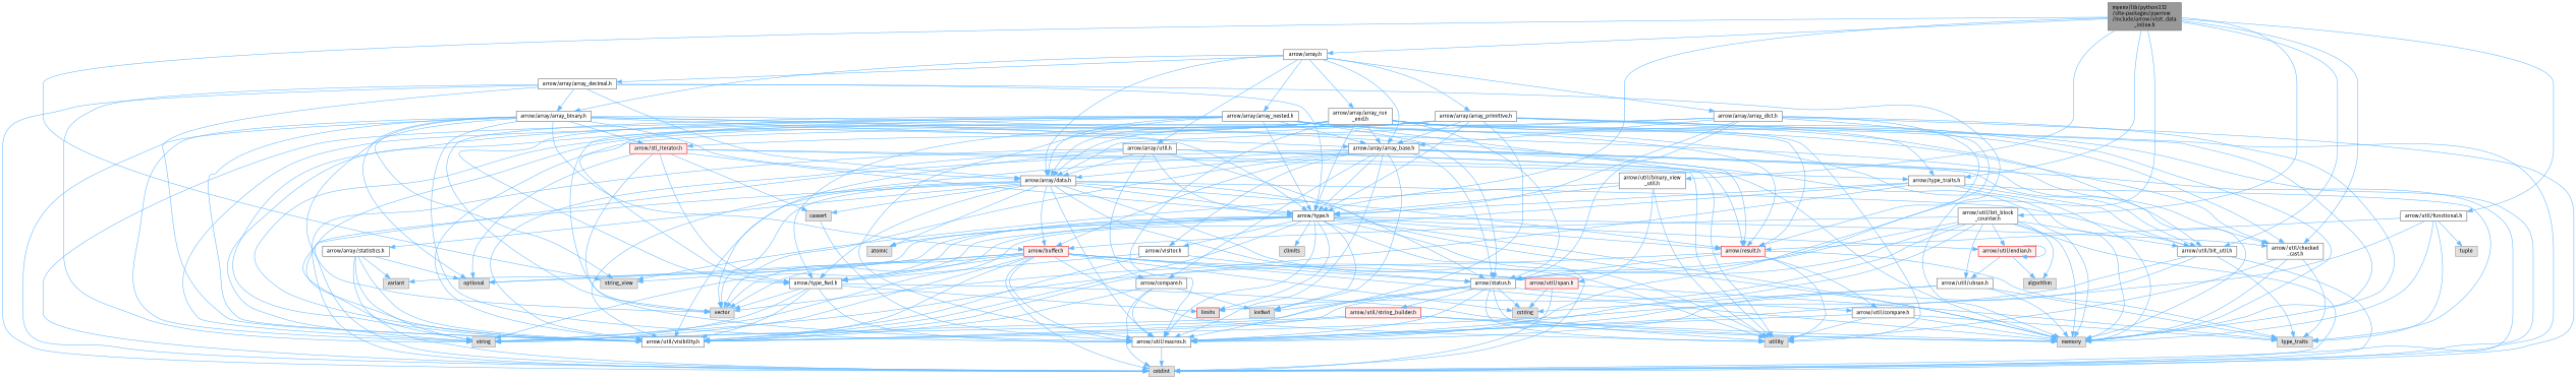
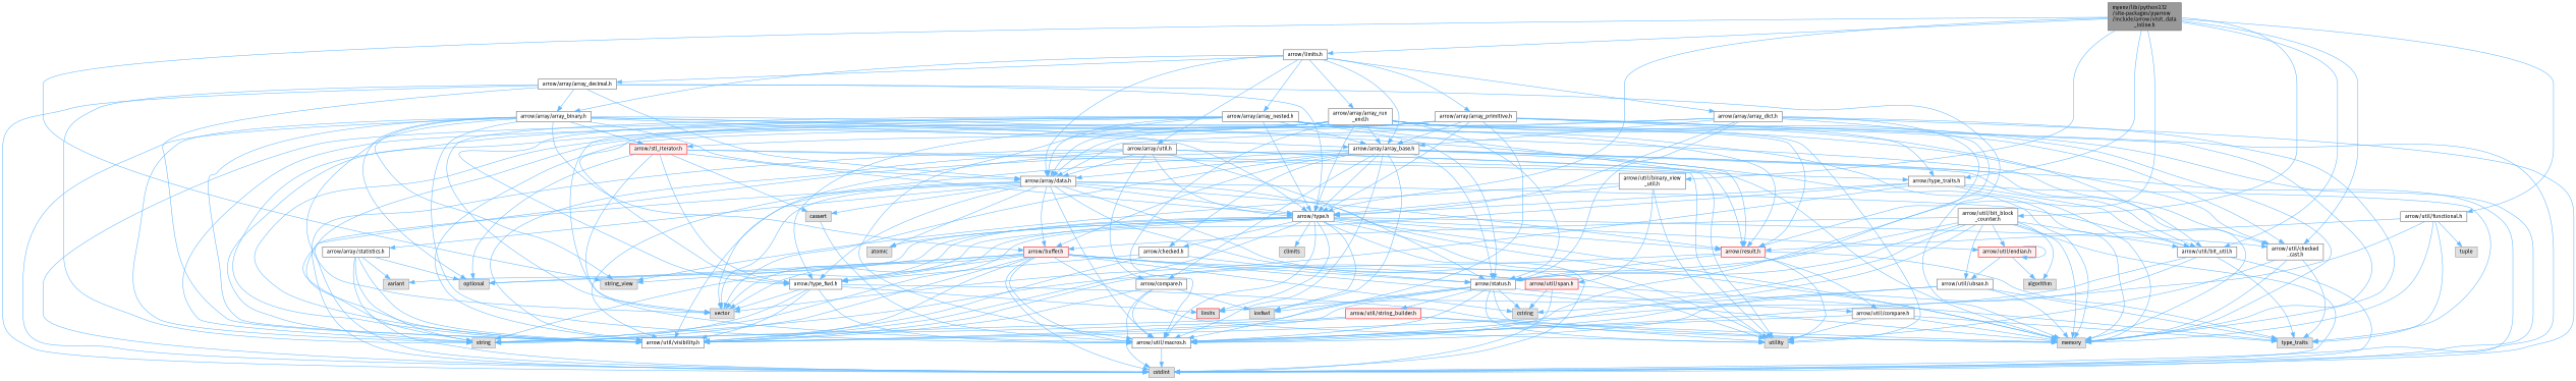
  digraph {
    fontname="Fira Sans"
    node [color=grey40 fillcolor=white fontname="Fira Sans" fontsize=10 shape=box style=filled]
    edge [color=steelblue1 fontname="Fira Sans" fontsize=10 labelfontname=Helvetica labelfontsize=10 style=solid]
    n1 [color=gray40 fillcolor=grey60 fontcolor=black height=0.2 label="myenv/lib/python3.12\l/site-packages/pyarrow\l/include/arrow/visit_data\l_inline.h" width=0.4]
    n2 [color=grey60 fillcolor="#E0E0E0" height=0.2 label=string_view width=0.4]
-   n3 [height=0.2 label="arrow/array.h" width=0.4]
+   n3 [height=0.2 label="arrow/limits.h" width=0.4]
    n4 [height=0.2 label="arrow/status.h" width=0.4]
    n5 [height=0.2 label="arrow/type.h" width=0.4]
    n6 [height=0.2 label="arrow/util/checked\l_cast.h" width=0.4]
    n7 [height=0.2 label="arrow/util/bit_util.h" width=0.4]
    n8 [height=0.2 label="arrow/type_traits.h" width=0.4]
    n9 [height=0.2 label="arrow/util/binary_view\l_util.h" width=0.4]
    n10 [height=0.2 label="arrow/util/bit_block\l_counter.h" width=0.4]
    n11 [height=0.2 label="arrow/util/functional.h" width=0.4]
    n12 [height=0.2 label="arrow/array/array_base.h" width=0.4]
    n13 [height=0.2 label="arrow/array/data.h" width=0.4]
    n14 [height=0.2 label="arrow/array/array_binary.h" width=0.4]
    n15 [height=0.2 label="arrow/array/array_decimal.h" width=0.4]
    n16 [height=0.2 label="arrow/array/array_dict.h" width=0.4]
    n17 [height=0.2 label="arrow/array/array_nested.h" width=0.4]
    n18 [height=0.2 label="arrow/array/array_primitive.h" width=0.4]
    n19 [height=0.2 label="arrow/array/array_run\l_end.h" width=0.4]
    n20 [height=0.2 label="arrow/array/util.h" width=0.4]
    n21 [color=grey60 fillcolor="#E0E0E0" height=0.2 label=iosfwd width=0.4]
    n22 [color=grey60 fillcolor="#E0E0E0" height=0.2 label=memory width=0.4]
    n23 [color=grey60 fillcolor="#E0E0E0" height=0.2 label=string width=0.4]
    n24 [height=0.2 label="arrow/util/visibility.h" width=0.4]
    n25 [height=0.2 label="arrow/util/macros.h" width=0.4]
    n26 [color=grey60 fillcolor="#E0E0E0" height=0.2 label=utility width=0.4]
    n27 [color=grey60 fillcolor="#E0E0E0" height=0.2 label=cstring width=0.4]
    n28 [height=0.2 label="arrow/util/compare.h" width=0.4]
    n29 [color=red fillcolor="#FFF0F0" height=0.2 label="arrow/util/string_builder.h" width=0.4]
    n30 [color=grey60 fillcolor="#E0E0E0" height=0.2 label=cstdint width=0.4]
    n31 [color=grey60 fillcolor="#E0E0E0" height=0.2 label=vector width=0.4]
    n32 [color=red fillcolor="#FFF0F0" height=0.2 label="arrow/result.h" width=0.4]
-   n33 [height=0.2 label="arrow/visitor.h" width=0.4]
+   n33 [height=0.2 label="arrow/checked.h" width=0.4]
    n34 [color=grey60 fillcolor="#E0E0E0" height=0.2 label=atomic width=0.4]
    n35 [height=0.2 label="arrow/type_fwd.h" width=0.4]
    n36 [color=grey60 fillcolor="#E0E0E0" height=0.2 label=optional width=0.4]
    n37 [color=grey60 fillcolor="#E0E0E0" height=0.2 label=variant width=0.4]
    n38 [color=red fillcolor="#E0E0E0" height=0.2 label=limits width=0.4]
    n39 [color=grey60 fillcolor="#E0E0E0" height=0.2 label=climits width=0.4]
    n40 [color=red fillcolor="#FFF0F0" height=0.2 label="arrow/util/endian.h" width=0.4]
    n41 [color=grey60 fillcolor="#E0E0E0" height=0.2 label=type_traits width=0.4]
    n42 [color=red fillcolor="#FFF0F0" height=0.2 label="arrow/util/span.h" width=0.4]
    n43 [color=red fillcolor="#FFF0F0" height=0.2 label="arrow/buffer.h" width=0.4]
    n44 [color=grey60 fillcolor="#E0E0E0" height=0.2 label=algorithm width=0.4]
    n45 [height=0.2 label="arrow/util/ubsan.h" width=0.4]
    n46 [color=grey60 fillcolor="#E0E0E0" height=0.2 label=tuple width=0.4]
    n47 [height=0.2 label="arrow/compare.h" width=0.4]
    n48 [color=grey60 fillcolor="#E0E0E0" height=0.2 label=cassert width=0.4]
    n49 [height=0.2 label="arrow/array/statistics.h" width=0.4]
    n50 [color=red fillcolor="#FFF0F0" height=0.2 label="arrow/stl_iterator.h" width=0.4]
    n1 -> n2
    n1 -> n3
    n1 -> n4
    n1 -> n5
    n1 -> n6
    n1 -> n7
    n1 -> n8
    n1 -> n9
    n1 -> n10
    n1 -> n11
    n3 -> n12
    n3 -> n13
    n3 -> n14
    n3 -> n15
    n3 -> n16
    n3 -> n17
    n3 -> n18
    n3 -> n19
    n3 -> n20
    n4 -> n21
    n4 -> n22
    n4 -> n23
    n4 -> n24
    n4 -> n25
    n4 -> n26
    n4 -> n27
    n4 -> n28
    n4 -> n29
    n5 -> n6
    n5 -> n21
    n5 -> n22
    n5 -> n23
    n5 -> n24
    n5 -> n25
    n5 -> n26
    n5 -> n30
    n5 -> n31
    n5 -> n32
    n5 -> n33
    n5 -> n34
    n5 -> n35
    n5 -> n36
    n5 -> n37
    n5 -> n38
    n5 -> n39
    n5 -> n40
    n6 -> n22
    n6 -> n26
    n6 -> n41
    n7 -> n24
    n7 -> n25
    n7 -> n30
    n7 -> n41
    n8 -> n5
    n8 -> n7
    n8 -> n22
    n8 -> n23
    n8 -> n31
    n8 -> n41
    n9 -> n2
    n9 -> n5
    n9 -> n26
    n9 -> n42
    n10 -> n4
    n10 -> n7
    n10 -> n22
    n10 -> n24
    n10 -> n25
    n10 -> n30
    n10 -> n38
    n10 -> n40
    n10 -> n43
    n10 -> n44
    n10 -> n45
    n11 -> n22
    n11 -> n25
    n11 -> n32
    n11 -> n41
    n11 -> n46
    n12 -> n4
    n12 -> n5
    n12 -> n7
    n12 -> n13
    n12 -> n21
    n12 -> n22
    n12 -> n23
    n12 -> n24
    n12 -> n25
    n12 -> n30
    n12 -> n31
    n12 -> n32
    n12 -> n33
    n12 -> n43
    n12 -> n47
    n13 -> n5
    n13 -> n7
    n13 -> n22
    n13 -> n24
    n13 -> n25
    n13 -> n26
    n13 -> n30
    n13 -> n31
    n13 -> n32
    n13 -> n34
    n13 -> n35
    n13 -> n42
    n13 -> n43
    n13 -> n48
    n13 -> n49
    n14 -> n2
    n14 -> n5
    n14 -> n6
    n14 -> n12
    n14 -> n13
    n14 -> n22
    n14 -> n23
    n14 -> n24
    n14 -> n25
    n14 -> n30
    n14 -> n31
    n14 -> n36
    n14 -> n43
    n14 -> n50
    n15 -> n5
    n15 -> n13
    n15 -> n14
    n15 -> n22
    n15 -> n23
    n15 -> n24
    n15 -> n30
    n16 -> n4
    n16 -> n5
    n16 -> n12
    n16 -> n13
    n16 -> n22
    n16 -> n24
    n16 -> n25
    n16 -> n30
    n16 -> n32
    n17 -> n4
    n17 -> n5
    n17 -> n6
    n17 -> n12
    n17 -> n13
    n17 -> n22
    n17 -> n23
    n17 -> n24
    n17 -> n25
    n17 -> n26
    n17 -> n30
    n17 -> n31
    n17 -> n32
    n17 -> n35
    n18 -> n5
    n18 -> n7
    n18 -> n8
    n18 -> n12
    n18 -> n13
    n18 -> n22
    n18 -> n24
    n18 -> n25
    n18 -> n30
    n18 -> n35
    n18 -> n50
    n19 -> n4
    n19 -> n5
    n19 -> n6
    n19 -> n12
    n19 -> n13
    n19 -> n22
    n19 -> n23
    n19 -> n24
    n19 -> n25
    n19 -> n26
    n19 -> n30
    n19 -> n31
    n19 -> n32
    n19 -> n35
    n20 -> n4
    n20 -> n5
    n20 -> n13
    n20 -> n22
    n20 -> n24
    n20 -> n30
    n20 -> n31
    n20 -> n32
    n20 -> n47
    n25 -> n30
    n28 -> n22
    n28 -> n25
    n28 -> n26
    n28 -> n41
    n29 -> n22
    n29 -> n23
    n29 -> n24
    n29 -> n26
    n32 -> n4
    n32 -> n23
    n32 -> n26
    n32 -> n28
    n32 -> n41
    n33 -> n4
    n33 -> n24
    n33 -> n35
    n35 -> n22
    n35 -> n23
    n35 -> n24
    n35 -> n25
    n35 -> n31
    n35 -> n38
    n40 -> n40
    n40 -> n44
    n40 -> n45
    n42 -> n27
    n42 -> n30
    n42 -> n41
    n43 -> n2
    n43 -> n4
    n43 -> n22
    n43 -> n23
    n43 -> n24
    n43 -> n25
    n43 -> n26
    n43 -> n27
    n43 -> n30
    n43 -> n31
    n43 -> n35
    n43 -> n36
    n43 -> n42
    n45 -> n22
    n45 -> n25
    n45 -> n27
    n45 -> n41
    n47 -> n21
    n47 -> n24
    n47 -> n25
    n47 -> n30
    n48 -> n25
    n49 -> n23
    n49 -> n24
    n49 -> n30
    n49 -> n36
    n49 -> n37
    n50 -> n5
    n50 -> n8
    n50 -> n25
    n50 -> n26
    n50 -> n35
    n50 -> n36
    n50 -> n48
  }
